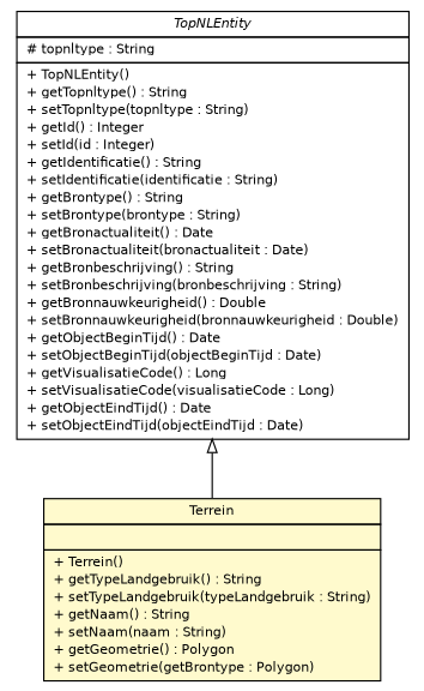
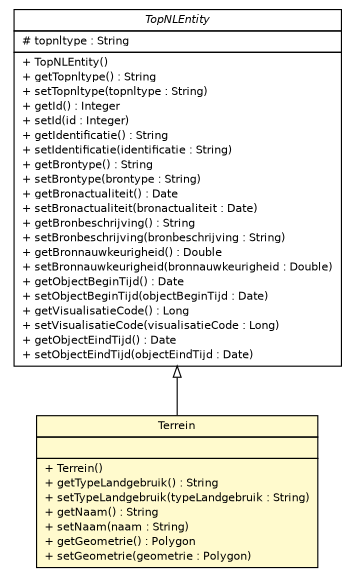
  digraph {
    nodesep=0.25
    ranksep=0.5
    node [fontcolor=black fontname=Helvetica fontsize=10.0 shape=plaintext]
    n1 [label=<<table title="nl.b3p.topnl.entities.TopNLEntity" border="0" cellborder="1" cellspacing="0" cellpadding="2" port="p" href="./TopNLEntity.html"> 		<tr><td><table border="0" cellspacing="0" cellpadding="1"> <tr><td align="center" balign="center"><font face="Helvetica-Oblique"> TopNLEntity </font></td></tr> 		</table></td></tr> 		<tr><td><table border="0" cellspacing="0" cellpadding="1"> <tr><td align="left" balign="left"> # topnltype : String </td></tr> 		</table></td></tr> 		<tr><td><table border="0" cellspacing="0" cellpadding="1"> <tr><td align="left" balign="left"> + TopNLEntity() </td></tr> <tr><td align="left" balign="left"> + getTopnltype() : String </td></tr> <tr><td align="left" balign="left"> + setTopnltype(topnltype : String) </td></tr> <tr><td align="left" balign="left"> + getId() : Integer </td></tr> <tr><td align="left" balign="left"> + setId(id : Integer) </td></tr> <tr><td align="left" balign="left"> + getIdentificatie() : String </td></tr> <tr><td align="left" balign="left"> + setIdentificatie(identificatie : String) </td></tr> <tr><td align="left" balign="left"> + getBrontype() : String </td></tr> <tr><td align="left" balign="left"> + setBrontype(brontype : String) </td></tr> <tr><td align="left" balign="left"> + getBronactualiteit() : Date </td></tr> <tr><td align="left" balign="left"> + setBronactualiteit(bronactualiteit : Date) </td></tr> <tr><td align="left" balign="left"> + getBronbeschrijving() : String </td></tr> <tr><td align="left" balign="left"> + setBronbeschrijving(bronbeschrijving : String) </td></tr> <tr><td align="left" balign="left"> + getBronnauwkeurigheid() : Double </td></tr> <tr><td align="left" balign="left"> + setBronnauwkeurigheid(bronnauwkeurigheid : Double) </td></tr> <tr><td align="left" balign="left"> + getObjectBeginTijd() : Date </td></tr> <tr><td align="left" balign="left"> + setObjectBeginTijd(objectBeginTijd : Date) </td></tr> <tr><td align="left" balign="left"> + getVisualisatieCode() : Long </td></tr> <tr><td align="left" balign="left"> + setVisualisatieCode(visualisatieCode : Long) </td></tr> <tr><td align="left" balign="left"> + getObjectEindTijd() : Date </td></tr> <tr><td align="left" balign="left"> + setObjectEindTijd(objectEindTijd : Date) </td></tr> 		</table></td></tr> 		</table>>]
-   n2 [label=<<table title="nl.b3p.topnl.entities.Terrein" border="0" cellborder="1" cellspacing="0" cellpadding="2" port="p" bgcolor="lemonChiffon" href="./Terrein.html"> 		<tr><td><table border="0" cellspacing="0" cellpadding="1"> <tr><td align="center" balign="center"> Terrein </td></tr> 		</table></td></tr> 		<tr><td><table border="0" cellspacing="0" cellpadding="1"> <tr><td align="left" balign="left">  </td></tr> 		</table></td></tr> 		<tr><td><table border="0" cellspacing="0" cellpadding="1"> <tr><td align="left" balign="left"> + Terrein() </td></tr> <tr><td align="left" balign="left"> + getTypeLandgebruik() : String </td></tr> <tr><td align="left" balign="left"> + setTypeLandgebruik(typeLandgebruik : String) </td></tr> <tr><td align="left" balign="left"> + getNaam() : String </td></tr> <tr><td align="left" balign="left"> + setNaam(naam : String) </td></tr> <tr><td align="left" balign="left"> + getGeometrie() : Polygon </td></tr> <tr><td align="left" balign="left"> + setGeometrie(getBrontype : Polygon) </td></tr> 		</table></td></tr> 		</table>>]
+   n2 [label=<<table title="nl.b3p.topnl.entities.Terrein" border="0" cellborder="1" cellspacing="0" cellpadding="2" port="p" bgcolor="lemonChiffon" href="./Terrein.html"> 		<tr><td><table border="0" cellspacing="0" cellpadding="1"> <tr><td align="center" balign="center"> Terrein </td></tr> 		</table></td></tr> 		<tr><td><table border="0" cellspacing="0" cellpadding="1"> <tr><td align="left" balign="left">  </td></tr> 		</table></td></tr> 		<tr><td><table border="0" cellspacing="0" cellpadding="1"> <tr><td align="left" balign="left"> + Terrein() </td></tr> <tr><td align="left" balign="left"> + getTypeLandgebruik() : String </td></tr> <tr><td align="left" balign="left"> + setTypeLandgebruik(typeLandgebruik : String) </td></tr> <tr><td align="left" balign="left"> + getNaam() : String </td></tr> <tr><td align="left" balign="left"> + setNaam(naam : String) </td></tr> <tr><td align="left" balign="left"> + getGeometrie() : Polygon </td></tr> <tr><td align="left" balign="left"> + setGeometrie(geometrie : Polygon) </td></tr> 		</table></td></tr> 		</table>>]
    n1 -> n2 [arrowtail=empty dir=back fontname=Helvetica fontsize=10 headport=p labelfontname=Helvetica labelfontsize=10 tailport=p]
  }
